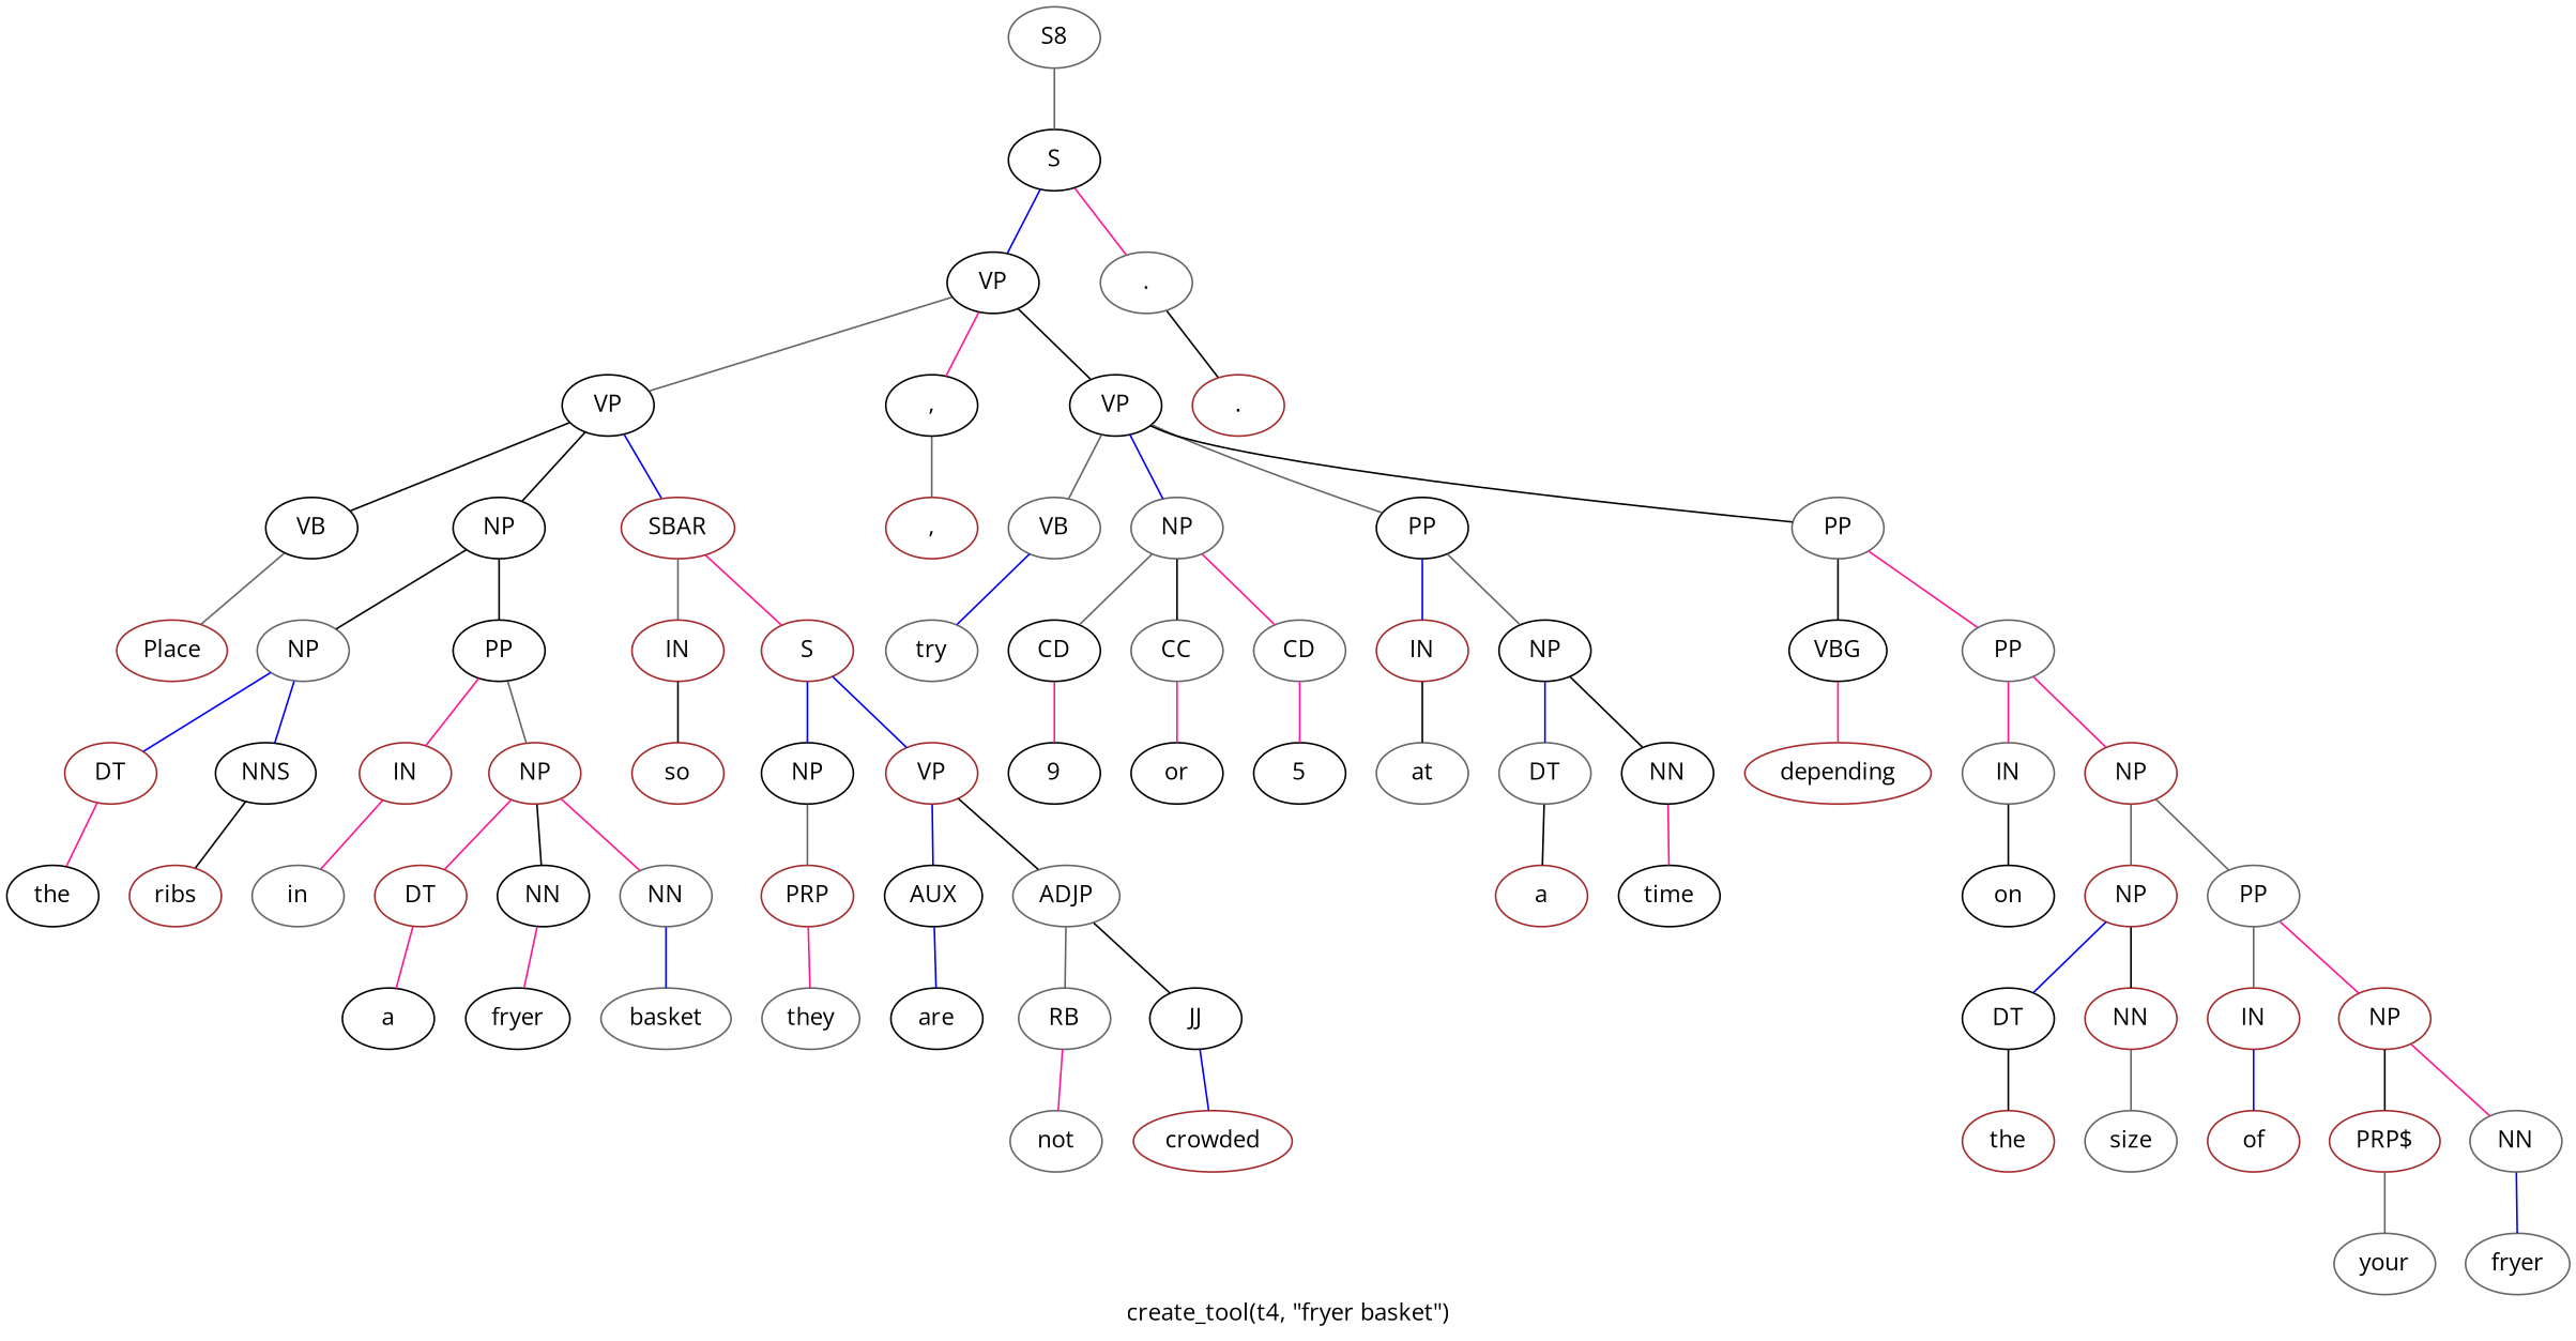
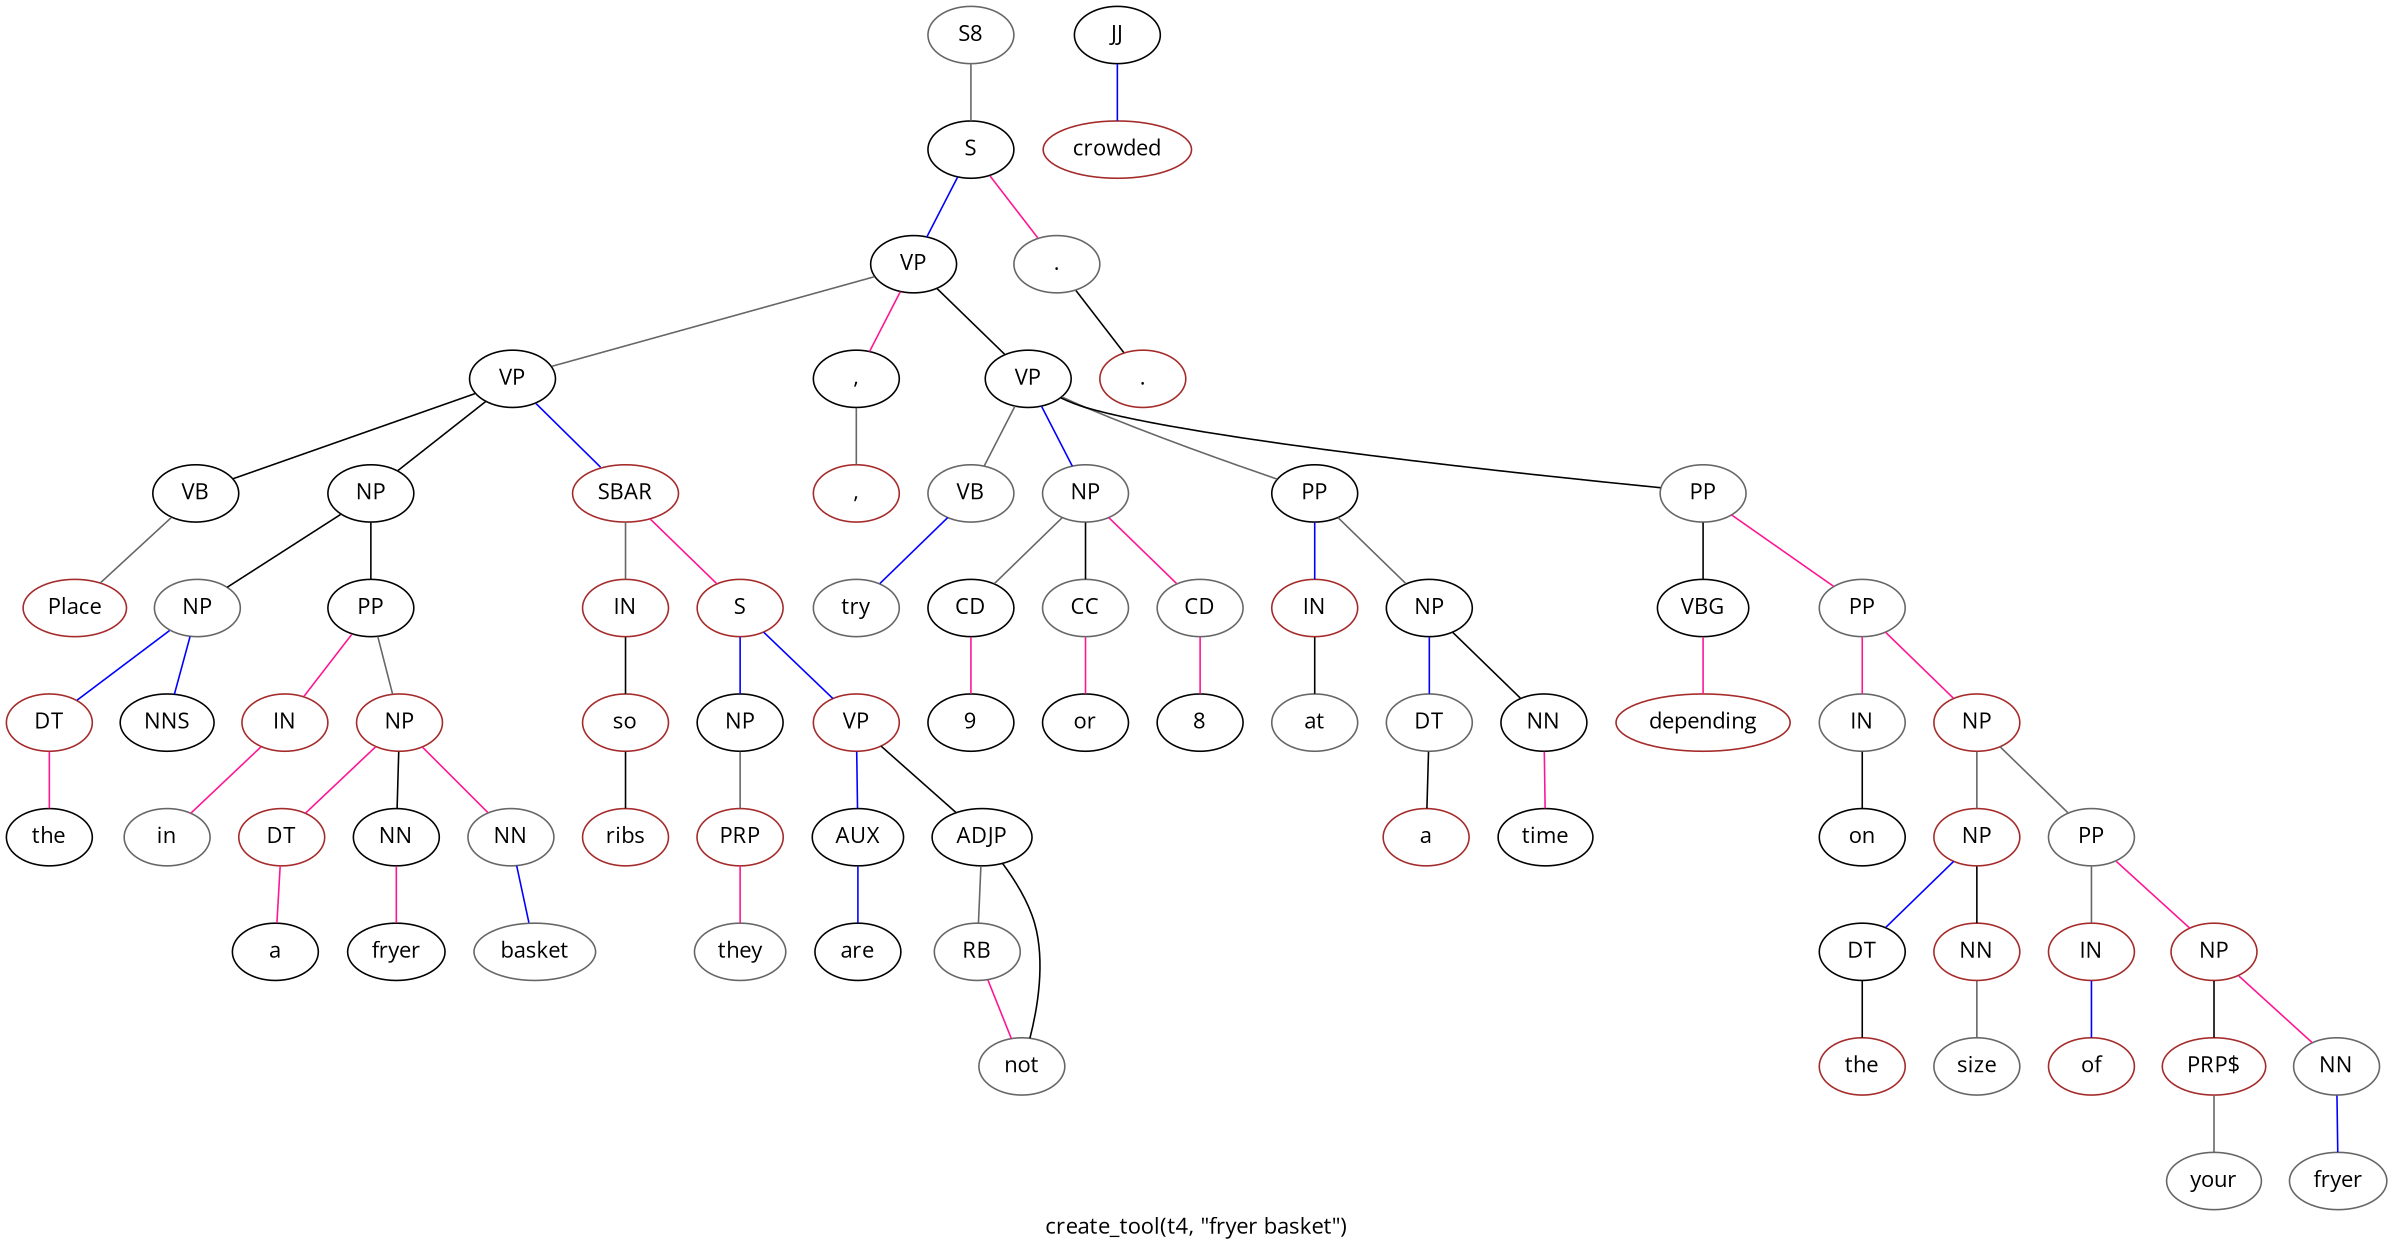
  graph {
    fontname="Open Sans"
    label="create_tool(t4, \"fryer basket\")"
    node [color=black fontname="Open Sans"]
    edge [color=deeppink fontname="Open Sans"]
    n1 [color=gray40 label=S8]
    n2 [label=S]
    n3 [label=VP]
    n4 [color=gray40 label="."]
    n5 [label=VP]
    n6 [label=","]
    n7 [label=VP]
    n8 [color=brown label="."]
    n9 [label=VB]
    n10 [label=NP]
    n11 [color=brown label=SBAR]
    n12 [color=brown label=","]
    n13 [color=gray40 label=VB]
    n14 [color=gray40 label=NP]
    n15 [label=PP]
    n16 [color=gray40 label=PP]
    n17 [color=brown label=Place]
    n18 [color=gray40 label=NP]
    n19 [label=PP]
    n20 [color=brown label=IN]
    n21 [color=brown label=S]
    n22 [color=brown label=DT]
    n23 [label=NNS]
    n24 [color=brown label=IN]
    n25 [color=brown label=NP]
    n26 [label=the]
    n27 [color=brown label=ribs]
    n28 [color=gray40 label=in]
    n29 [color=brown label=DT]
    n30 [label=NN]
    n31 [color=gray40 label=NN]
    n32 [label=a]
    n33 [label=fryer]
    n34 [color=gray40 label=basket]
    n35 [color=brown label=so]
    n36 [label=NP]
    n37 [color=brown label=VP]
    n38 [color=brown label=PRP]
    n39 [label=AUX]
-   n40 [color=gray40 label=ADJP]
+   n40 [label=ADJP]
    n41 [color=gray40 label=they]
    n42 [label=are]
    n43 [color=gray40 label=RB]
    n44 [label=JJ]
    n45 [color=gray40 label=not]
    n46 [color=brown label=crowded]
    n47 [color=gray40 label=try]
    n48 [label=CD]
    n49 [color=gray40 label=CC]
    n50 [color=gray40 label=CD]
    n51 [color=brown label=IN]
    n52 [label=NP]
    n53 [label=VBG]
    n54 [color=gray40 label=PP]
    n55 [label=9]
    n56 [label=or]
-   n57 [label=5]
+   n57 [label=8]
    n58 [color=gray40 label=at]
    n59 [color=gray40 label=DT]
    n60 [label=NN]
    n61 [color=brown label=a]
    n62 [label=time]
    n63 [color=brown label=depending]
    n64 [color=gray40 label=IN]
    n65 [color=brown label=NP]
    n66 [label=on]
    n67 [color=brown label=NP]
    n68 [color=gray40 label=PP]
    n69 [label=DT]
    n70 [color=brown label=NN]
    n71 [color=brown label=IN]
    n72 [color=brown label=NP]
    n73 [color=brown label=the]
    n74 [color=gray40 label=size]
    n75 [color=brown label=of]
    n76 [color=brown label="PRP$"]
    n77 [color=gray40 label=NN]
    n78 [color=gray40 label=your]
    n79 [color=gray40 label=fryer]
    n1 -- n2 [color=gray40]
    n2 -- n3 [color=blue]
    n2 -- n4
    n3 -- n5 [color=gray40]
    n3 -- n6
    n3 -- n7 [color=black]
    n4 -- n8 [color=black]
    n5 -- n9 [color=black]
    n5 -- n10 [color=black]
    n5 -- n11 [color=blue]
    n6 -- n12 [color=gray40]
    n7 -- n13 [color=gray40]
    n7 -- n14 [color=blue]
    n7 -- n15 [color=gray40]
    n7 -- n16 [color=black]
    n9 -- n17 [color=gray40]
    n10 -- n18 [color=black]
    n10 -- n19 [color=black]
    n11 -- n20 [color=gray40]
    n11 -- n21
    n13 -- n47 [color=blue]
    n14 -- n48 [color=gray40]
    n14 -- n49 [color=black]
    n14 -- n50
    n15 -- n51 [color=blue]
    n15 -- n52 [color=gray40]
    n16 -- n53 [color=black]
    n16 -- n54
    n18 -- n22 [color=blue]
    n18 -- n23 [color=blue]
    n19 -- n24
    n19 -- n25 [color=gray40]
    n20 -- n35 [color=black]
    n21 -- n36 [color=blue]
    n21 -- n37 [color=blue]
    n22 -- n26
-   n23 -- n27 [color=black]
+   n35 -- n27 [color=black]
    n24 -- n28
    n25 -- n29
    n25 -- n30 [color=black]
    n25 -- n31
    n29 -- n32
    n30 -- n33
    n31 -- n34 [color=blue]
    n36 -- n38 [color=gray40]
    n37 -- n39 [color=blue]
    n37 -- n40 [color=black]
    n38 -- n41
    n39 -- n42 [color=blue]
    n40 -- n43 [color=gray40]
-   n40 -- n44 [color=black]
+   n40 -- n45 [color=black]
    n43 -- n45
    n44 -- n46 [color=blue]
    n48 -- n55
    n49 -- n56
    n50 -- n57
    n51 -- n58 [color=black]
    n52 -- n59 [color=blue]
    n52 -- n60 [color=black]
    n53 -- n63
    n54 -- n64
    n54 -- n65
    n59 -- n61 [color=black]
    n60 -- n62
    n64 -- n66 [color=black]
    n65 -- n67 [color=gray40]
    n65 -- n68 [color=gray40]
    n67 -- n69 [color=blue]
    n67 -- n70 [color=black]
    n68 -- n71 [color=gray40]
    n68 -- n72
    n69 -- n73 [color=black]
    n70 -- n74 [color=gray40]
    n71 -- n75 [color=blue]
    n72 -- n76 [color=black]
    n72 -- n77
    n76 -- n78 [color=gray40]
    n77 -- n79 [color=blue]
  }
